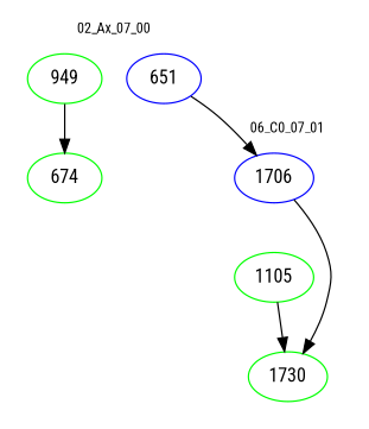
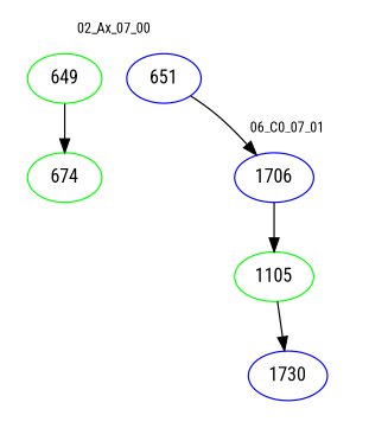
  digraph {
    fontname="Roboto Condensed"
    node [color=green fontname="Roboto Condensed"]
    edge [color=black fontname="Roboto Condensed"]
    n1 [color=blue label=651]
-   n2 [label=949]
+   n2 [label=649]
    n3 [label=674]
    n4 [color=blue label=1706]
    n5 [label=1105]
-   n6 [label=1730]
+   n6 [color=blue label=1730]
    subgraph cluster_1 {
      color=white
      fontsize=10
      label="02_Ax_07_00"
      n1
      n2
      n3
    }
    subgraph cluster_2 {
      color=white
      fontsize=10
      label="06_C0_07_01"
      n4
      n5
      n6
    }
    n1 -> n4
    n2 -> n3
-   n4 -> n6
+   n4 -> n5
    n5 -> n6
  }
